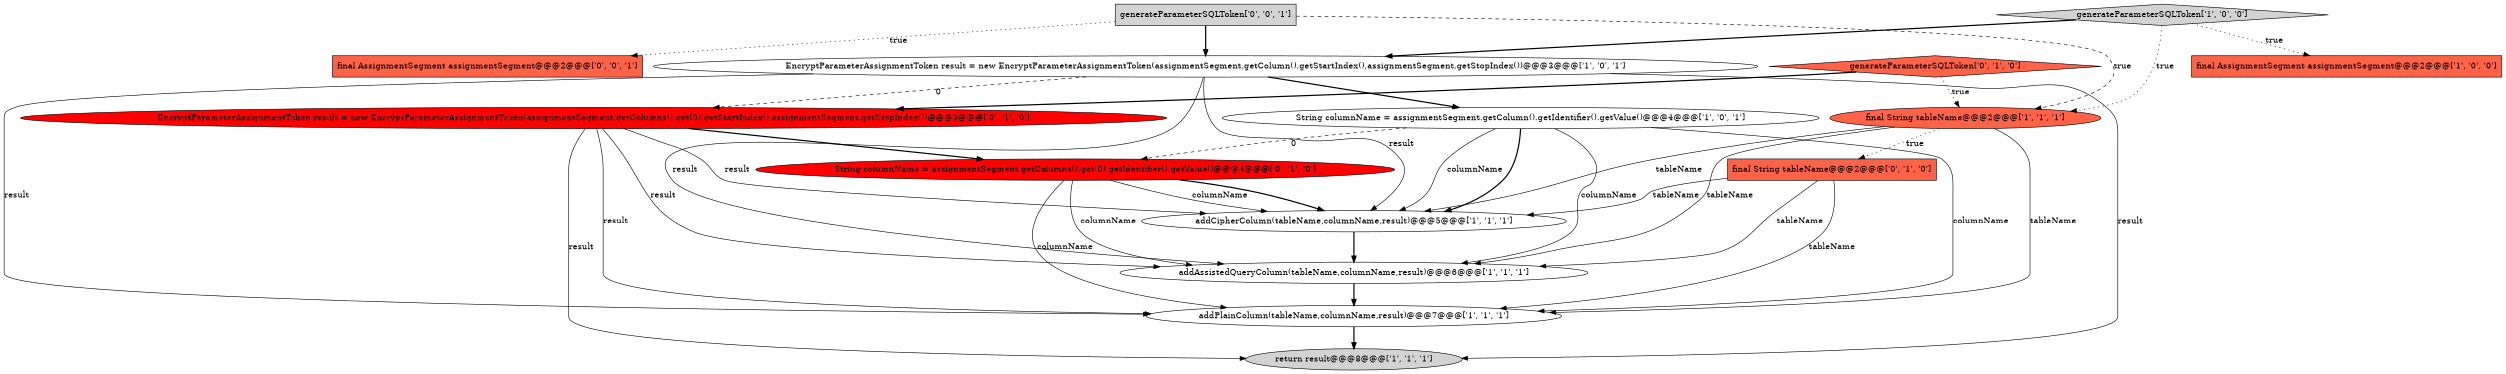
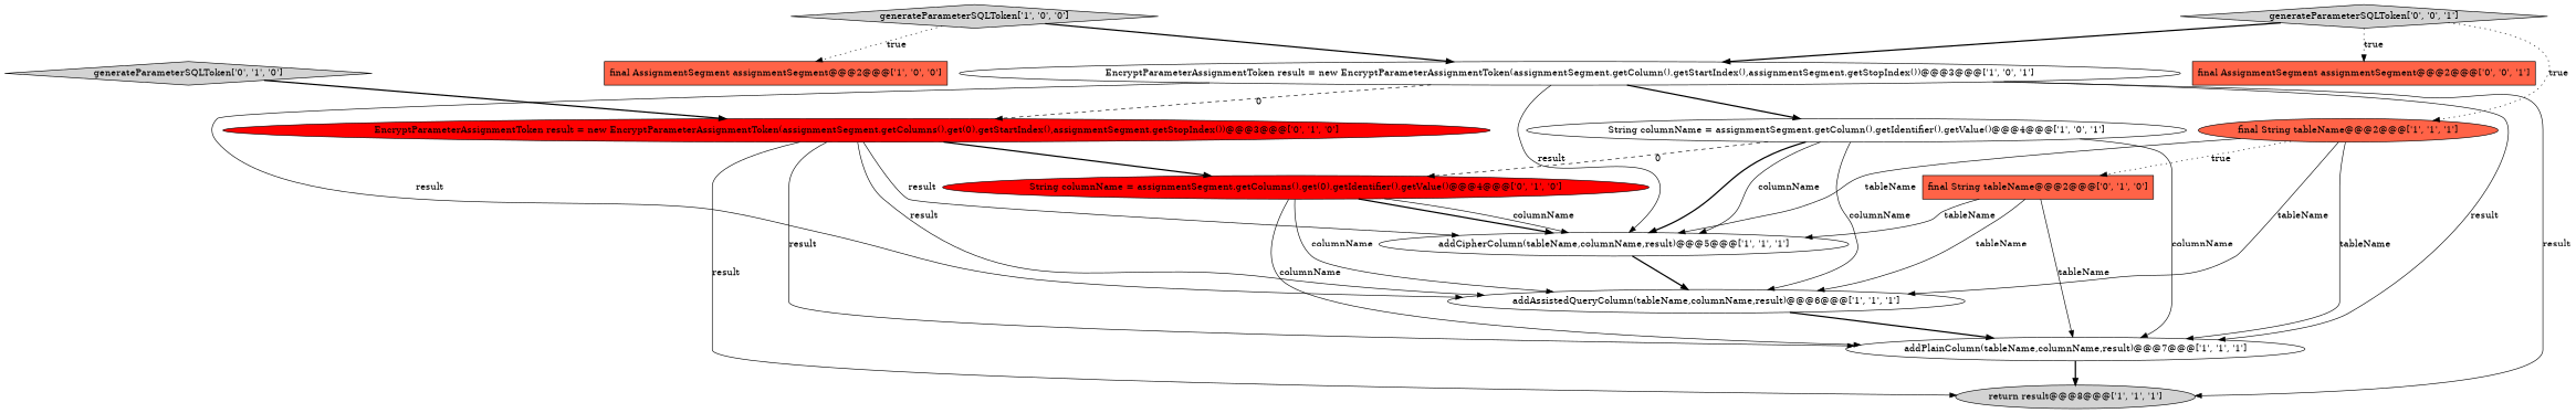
  digraph {
    node [fillcolor=white shape=ellipse style=filled]
    edge [style=solid]
    n1 [label="addCipherColumn(tableName,columnName,result)@@@5@@@['1', '1', '1']"]
    n2 [label="addAssistedQueryColumn(tableName,columnName,result)@@@6@@@['1', '1', '1']"]
    n3 [label="addPlainColumn(tableName,columnName,result)@@@7@@@['1', '1', '1']"]
    n4 [fillcolor=tomato label="final String tableName@@@2@@@['1', '1', '1']"]
    n5 [fillcolor=tomato label="final String tableName@@@2@@@['0', '1', '0']" shape=box]
    n6 [fillcolor=lightgray label="return result@@@8@@@['1', '1', '1']"]
    n7 [fillcolor=tomato label="final AssignmentSegment assignmentSegment@@@2@@@['0', '0', '1']" shape=box]
    n8 [fillcolor=tomato label="final AssignmentSegment assignmentSegment@@@2@@@['1', '0', '0']" shape=box]
    n9 [label="String columnName = assignmentSegment.getColumn().getIdentifier().getValue()@@@4@@@['1', '0', '1']"]
    n10 [fillcolor=red label="String columnName = assignmentSegment.getColumns().get(0).getIdentifier().getValue()@@@4@@@['0', '1', '0']"]
    n11 [fillcolor=red label="EncryptParameterAssignmentToken result = new EncryptParameterAssignmentToken(assignmentSegment.getColumns().get(0).getStartIndex(),assignmentSegment.getStopIndex())@@@3@@@['0', '1', '0']"]
-   n12 [fillcolor=tomato label="generateParameterSQLToken['0', '1', '0']" shape=diamond]
-   n13 [fillcolor=lightgray label="generateParameterSQLToken['0', '0', '1']" shape=box]
+   n12 [fillcolor=lightgray label="generateParameterSQLToken['0', '1', '0']" shape=diamond]
+   n13 [fillcolor=lightgray label="generateParameterSQLToken['0', '0', '1']" shape=diamond]
    n14 [label="EncryptParameterAssignmentToken result = new EncryptParameterAssignmentToken(assignmentSegment.getColumn().getStartIndex(),assignmentSegment.getStopIndex())@@@3@@@['1', '0', '1']"]
    n15 [fillcolor=lightgray label="generateParameterSQLToken['1', '0', '0']" shape=diamond]
    n1 -> n2 [style=bold]
    n2 -> n3 [style=bold]
    n3 -> n6 [style=bold]
    n4 -> n1 [label=tableName]
    n4 -> n2 [label=tableName]
    n4 -> n3 [label=tableName]
    n4 -> n5 [label=true style=dotted]
    n5 -> n1 [label=tableName]
    n5 -> n2 [label=tableName]
    n5 -> n3 [label=tableName]
    n9 -> n1 [label=columnName]
    n9 -> n1 [style=bold]
    n9 -> n2 [label=columnName]
    n9 -> n3 [label=columnName]
    n9 -> n10 [label=0 style=dashed]
    n10 -> n1 [style=bold]
    n10 -> n1 [label=columnName]
    n10 -> n2 [label=columnName]
    n10 -> n3 [label=columnName]
    n11 -> n1 [label=result]
    n11 -> n2 [label=result]
    n11 -> n3 [label=result]
    n11 -> n6 [label=result]
    n11 -> n10 [style=bold]
-   n12 -> n4 [label=true style=dotted]
    n12 -> n11 [style=bold]
-   n13 -> n4 [label=true style=dashed]
+   n13 -> n4 [label=true style=dotted]
    n13 -> n7 [label=true style=dotted]
    n13 -> n14 [style=bold]
    n14 -> n1 [label=result]
    n14 -> n2 [label=result]
    n14 -> n3 [label=result]
    n14 -> n6 [label=result]
    n14 -> n9 [style=bold]
    n14 -> n11 [label=0 style=dashed]
-   n15 -> n4 [label=true style=dotted]
    n15 -> n8 [label=true style=dotted]
    n15 -> n14 [style=bold]
  }
